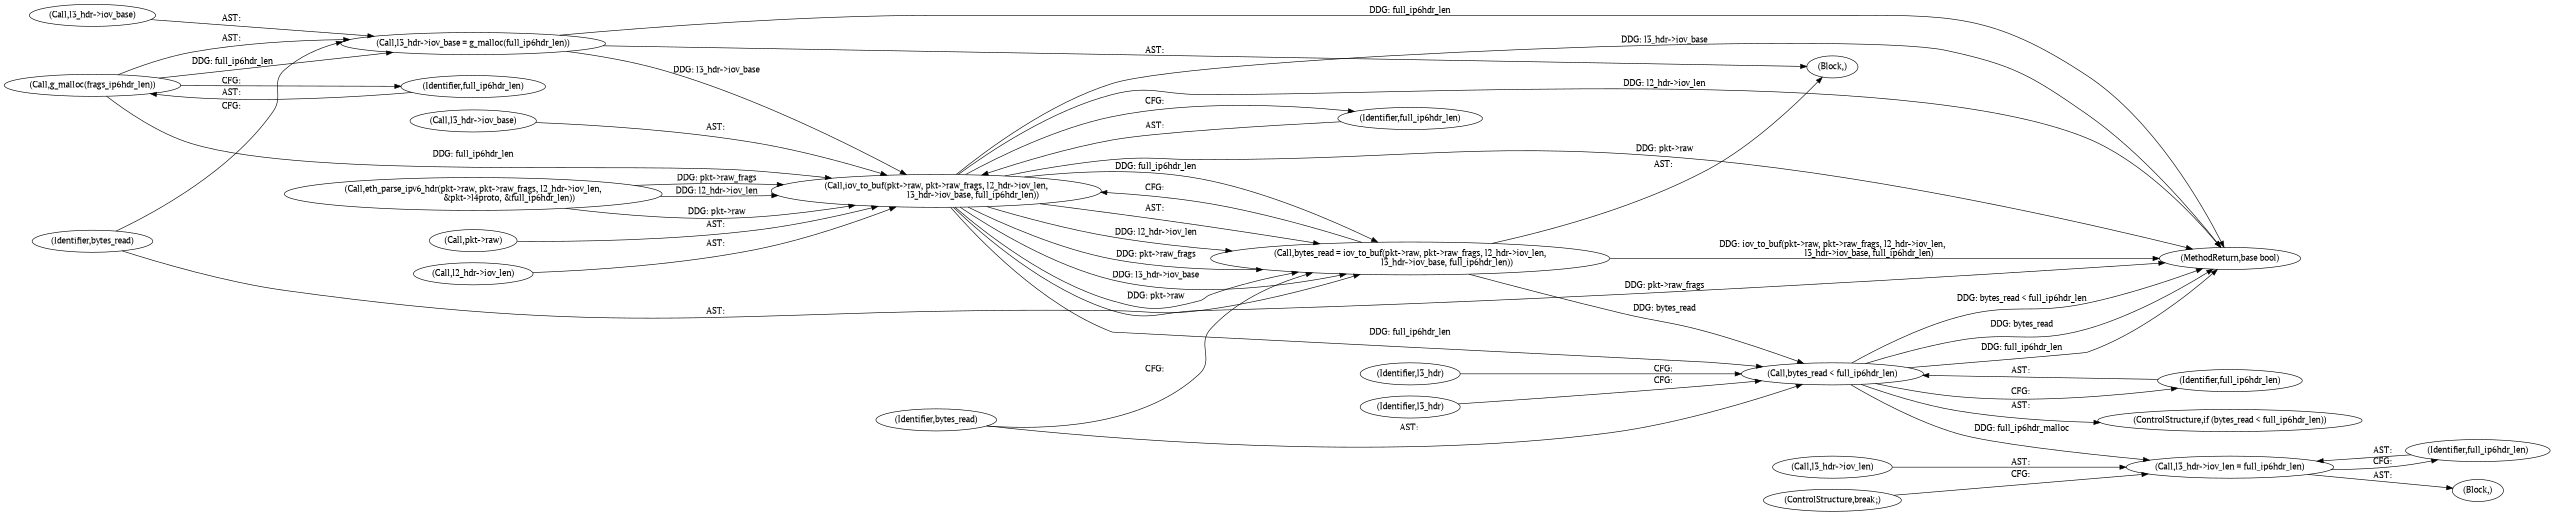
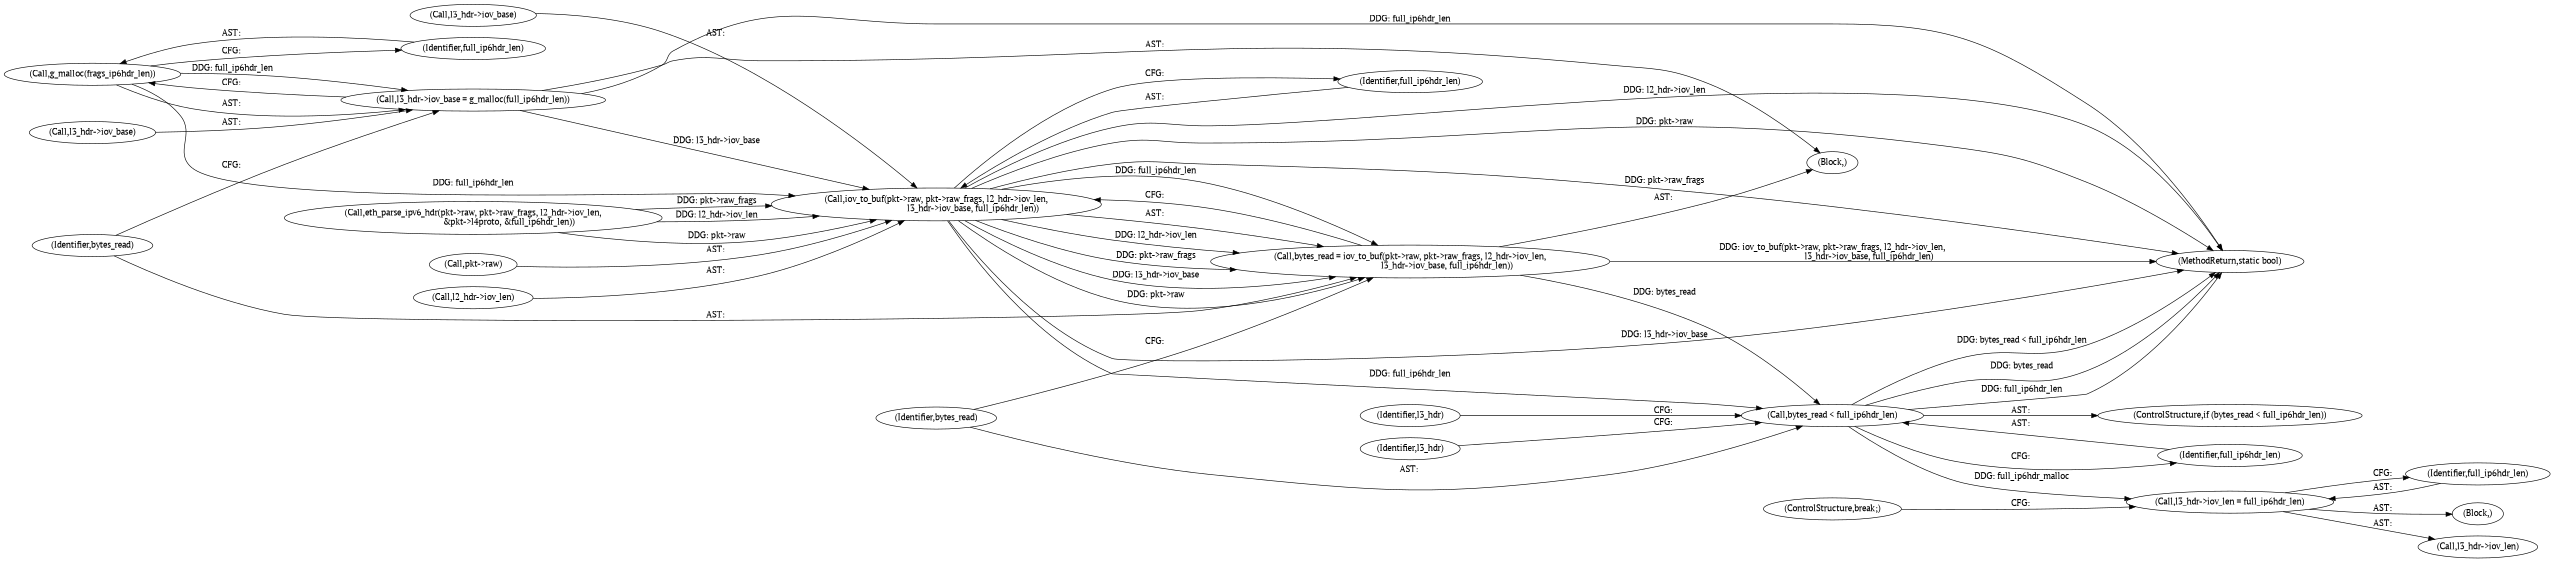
  digraph {
    fontname="PT Serif"
    rankdir=LR
    node [fontname="PT Serif"]
    edge [fontname="PT Serif"]
    n1 [label="(Call,g_malloc(frags_ip6hdr_len))"]
    n2 [label="(Call,l3_hdr->iov_base = g_malloc(full_ip6hdr_len))"]
    n3 [label="(Call,iov_to_buf(pkt->raw, pkt->raw_frags, l2_hdr->iov_len,\n                                l3_hdr->iov_base, full_ip6hdr_len))"]
    n4 [label="(Identifier,full_ip6hdr_len)"]
    n5 [label="(Block,)"]
-   n6 [label="(MethodReturn,base bool)"]
+   n6 [label="(MethodReturn,static bool)"]
    n7 [label="(Call,bytes_read = iov_to_buf(pkt->raw, pkt->raw_frags, l2_hdr->iov_len,\n                                l3_hdr->iov_base, full_ip6hdr_len))"]
    n8 [label="(Call,bytes_read < full_ip6hdr_len)"]
    n9 [label="(Identifier,full_ip6hdr_len)"]
    n10 [label="(Call,l3_hdr->iov_len = full_ip6hdr_len)"]
    n11 [label="(ControlStructure,if (bytes_read < full_ip6hdr_len))"]
    n12 [label="(Identifier,full_ip6hdr_len)"]
    n13 [label="(Identifier,full_ip6hdr_len)"]
    n14 [label="(Block,)"]
    n15 [label="(Call,eth_parse_ipv6_hdr(pkt->raw, pkt->raw_frags, l2_hdr->iov_len,\n                               &pkt->l4proto, &full_ip6hdr_len))"]
    n16 [label="(Call,pkt->raw)"]
    n17 [label="(Call,l2_hdr->iov_len)"]
    n18 [label="(Identifier,bytes_read)"]
    n19 [label="(Identifier,l3_hdr)"]
    n20 [label="(ControlStructure,break;)"]
    n21 [label="(Identifier,bytes_read)"]
    n22 [label="(Call,l3_hdr->iov_base)"]
    n23 [label="(Identifier,l3_hdr)"]
    n24 [label="(Call,l3_hdr->iov_base)"]
    n25 [label="(Call,l3_hdr->iov_len)"]
    n1 -> n2 [label="AST: "]
    n1 -> n2 [label="DDG: full_ip6hdr_len"]
    n1 -> n3 [label="DDG: full_ip6hdr_len"]
    n1 -> n4 [label="CFG: "]
+   n2 -> n1 [label="CFG: "]
    n2 -> n3 [label="DDG: l3_hdr->iov_base"]
    n2 -> n5 [label="AST: "]
    n2 -> n6 [label="DDG: full_ip6hdr_len"]
    n3 -> n6 [label="DDG: l2_hdr->iov_len"]
    n3 -> n6 [label="DDG: pkt->raw"]
    n3 -> n6 [label="DDG: pkt->raw_frags"]
    n3 -> n6 [label="DDG: l3_hdr->iov_base"]
    n3 -> n7 [label="AST: "]
    n3 -> n7 [label="DDG: l2_hdr->iov_len"]
    n3 -> n7 [label="DDG: pkt->raw_frags"]
    n3 -> n7 [label="DDG: l3_hdr->iov_base"]
    n3 -> n7 [label="DDG: pkt->raw"]
    n3 -> n7 [label="DDG: full_ip6hdr_len"]
    n3 -> n8 [label="DDG: full_ip6hdr_len"]
    n3 -> n9 [label="CFG: "]
    n4 -> n1 [label="AST: "]
    n7 -> n3 [label="CFG: "]
    n7 -> n5 [label="AST: "]
    n7 -> n6 [label="DDG: iov_to_buf(pkt->raw, pkt->raw_frags, l2_hdr->iov_len,\n                                l3_hdr->iov_base, full_ip6hdr_len)"]
    n7 -> n8 [label="DDG: bytes_read"]
    n8 -> n6 [label="DDG: bytes_read < full_ip6hdr_len"]
    n8 -> n6 [label="DDG: bytes_read"]
    n8 -> n6 [label="DDG: full_ip6hdr_len"]
    n8 -> n10 [label="DDG: full_ip6hdr_malloc"]
    n8 -> n11 [label="AST: "]
    n8 -> n12 [label="CFG: "]
    n9 -> n3 [label="AST: "]
    n10 -> n13 [label="CFG: "]
    n10 -> n14 [label="AST: "]
    n12 -> n8 [label="AST: "]
    n13 -> n10 [label="AST: "]
    n15 -> n3 [label="DDG: pkt->raw"]
    n15 -> n3 [label="DDG: pkt->raw_frags"]
    n15 -> n3 [label="DDG: l2_hdr->iov_len"]
    n16 -> n3 [label="AST: "]
    n17 -> n3 [label="AST: "]
    n18 -> n7 [label="CFG: "]
    n18 -> n8 [label="AST: "]
    n19 -> n8 [label="CFG: "]
    n20 -> n10 [label="CFG: "]
    n21 -> n2 [label="CFG: "]
    n21 -> n7 [label="AST: "]
    n22 -> n2 [label="AST: "]
    n23 -> n8 [label="CFG: "]
    n24 -> n3 [label="AST: "]
-   n25 -> n10 [label="AST: "]
+   n10 -> n25 [label="AST: "]
  }
